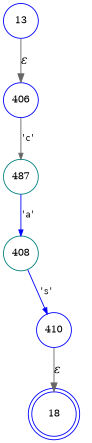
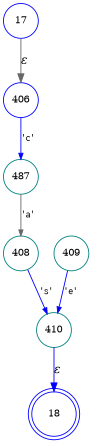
  digraph {
    rankdir=TB
    node [color=teal fixedsize=true fontsize=11 shape=circle peripheries=1]
    edge [color=gray40 fontname=Courier arrowhead=normal arrowsize=.7 fontsize=11]
    n1 [color=blue label=18 shape=doublecircle width=.6 peripheries=""]
-   n2 [color=blue label=13 width=.55]
+   n2 [color=blue label=17 width=.55]
    n3 [color=blue label=406 width=.55]
    n4 [label=487 width=.55]
    n5 [label=408 width=.55]
-   n6 [color=blue label=410 width=.55]
+   n6 [label=410 width=.55]
+   n7 [label=409 width=.55]
    n2 -> n3 [fontname="Times-Italic" label="&epsilon;" arrowhead="" arrowsize="" fontsize=""]
-   n3 -> n4 [label="'c'"]
-   n4 -> n5 [color=blue label="'a'"]
+   n3 -> n4 [color=blue label="'c'"]
+   n4 -> n5 [label="'a'"]
    n5 -> n6 [color=blue label="'s'"]
-   n6 -> n1 [fontname="Times-Italic" label="&epsilon;" arrowhead="" arrowsize="" fontsize=""]
+   n6 -> n1 [color=blue fontname="Times-Italic" label="&epsilon;" arrowhead="" arrowsize="" fontsize=""]
+   n7 -> n6 [color=blue label="'e'"]
  }
